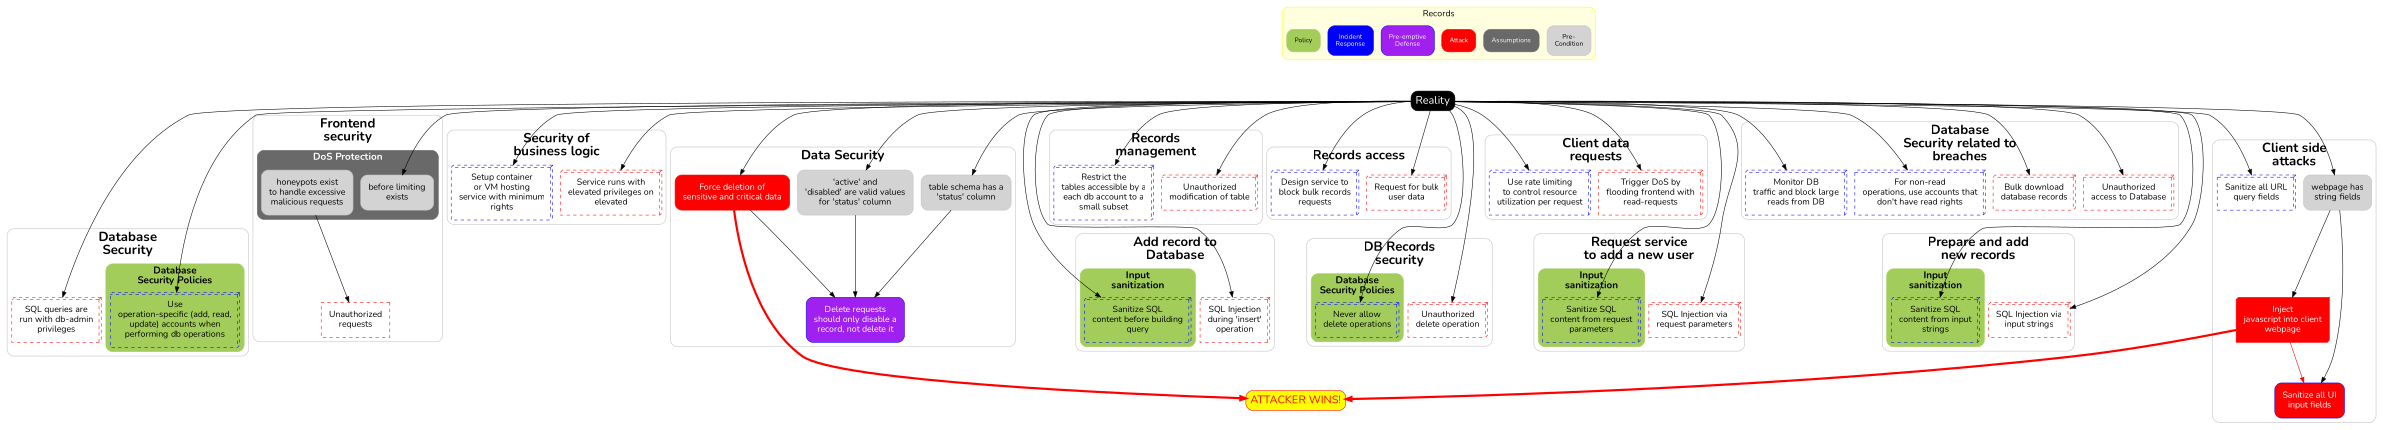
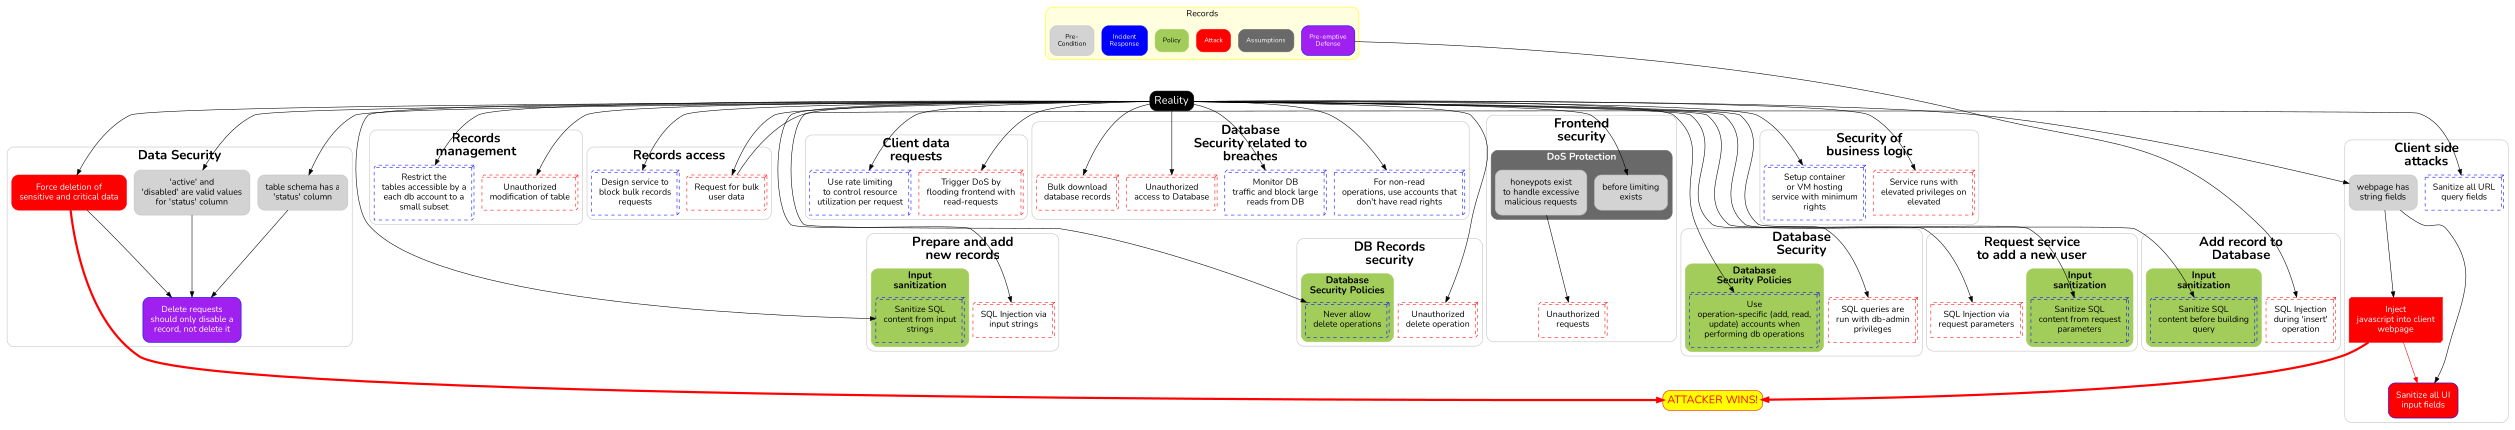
  digraph {
    compound=true
    fontname=Nunito
    nodesep=0.2
    rankdir=TB
    ranksep=0.9
    splines=true
    style="filled, rounded"
    node [color=red fillcolor=transparent fontcolor=black fontname=Nunito fontsize=16 margin=0.2 shape=box3d style="filled, dashed"]
    edge [fontname=Nunito]
    n1 [color=gray fillcolor=lightgray label="before limiting\nexists" shape=box style="filled, rounded"]
    n2 [color=gray fillcolor=lightgray label="honeypots exist\nto handle excessive\nmalicious requests" shape=box style="filled, rounded"]
-   n3 [label="Unauthorized\nrequests" shape=box]
+   n3 [label="Unauthorized\nrequests"]
    n4 [color=blue label="Use\noperation-specific (add, read,\nupdate) accounts when\nperforming db operations"]
    n5 [label="SQL queries are\nrun with db-admin\nprivileges"]
    n6 [label="Service runs with\nelevated privileges on\nelevated"]
    n7 [color=blue label="Setup container\nor VM hosting\nservice with minimum\nrights"]
    n8 [color=gray fillcolor=lightgray label="table schema has a\n'status' column" shape=box style="filled, rounded"]
    n9 [color=gray fillcolor=lightgray label="'active' and\n'disabled' are valid values\nfor 'status' column" shape=box style="filled, rounded"]
    n10 [fillcolor=red fontcolor=white label="Force deletion of\nsensitive and critical data" shape=box style="filled, rounded"]
    n11 [color=blue fillcolor=purple fontcolor=white label="Delete requests\nshould only disable a\nrecord, not delete it" shape=box style="filled, rounded"]
    n12 [color=blue label="Sanitize SQL\ncontent before building\nquery"]
    n13 [label="SQL Injection\nduring 'insert'\noperation"]
    n14 [label="Unauthorized\nmodification of table"]
    n15 [color=blue label="Restrict the\ntables accessible by a\neach db account to a\nsmall subset"]
    n16 [label="Request for bulk\nuser data"]
    n17 [color=blue label="Design service to\nblock bulk records\nrequests"]
    n18 [color=blue label="Never allow\ndelete operations"]
    n19 [label="Unauthorized\ndelete operation"]
    n20 [label="Trigger DoS by\nflooding frontend with\nread-requests"]
    n21 [color=blue label="Use rate limiting\nto control resource\nutilization per request"]
    n22 [color=blue label="Sanitize SQL\ncontent from request\nparameters"]
    n23 [label="SQL Injection via\nrequest parameters"]
    n24 [label="Unauthorized\naccess to Database"]
    n25 [label="Bulk download\ndatabase records"]
    n26 [color=blue label="For non-read\noperations, use accounts that\ndon't have read rights"]
    n27 [color=blue label="Monitor DB\ntraffic and block large\nreads from DB"]
    n28 [color=gray fillcolor=lightgray label="webpage has\nstring fields" shape=box style="filled, rounded"]
    n29 [fillcolor=red fontcolor=white label="Inject\njavascript into client\nwebpage" style="filled, rounded"]
    n30 [color=blue fillcolor=red fontcolor=white label="Sanitize all UI\ninput fields" shape=box style="filled, rounded"]
    n31 [color=blue label="Sanitize all URL\nquery fields"]
    n32 [color=blue label="Sanitize SQL\ncontent from input\nstrings"]
    n33 [label="SQL Injection via\ninput strings"]
    n34 [color=gray fillcolor=lightgray fontsize=12 label="Pre-\nCondition" shape=box style="filled, rounded"]
    n35 [color=dimgray fillcolor=dimgray fontcolor=white fontsize=12 label=Assumptions shape=box style="filled, rounded"]
    n36 [fillcolor=red fontcolor=white fontsize=12 label=Attack shape=box style="filled, rounded"]
    n37 [color=blue fillcolor=purple fontcolor=white fontsize=12 label="Pre-emptive\nDefense" shape=box style="filled, rounded"]
    n38 [color=blue fillcolor=blue fontcolor=white fontsize=12 label="Incident\nResponse" shape=box style="filled, rounded"]
    n39 [color=darkolivegreen3 fillcolor=darkolivegreen3 fontsize=12 label=Policy shape=box style="filled, rounded"]
    n40 [fillcolor=yellow fontcolor=red fontsize=20 label="ATTACKER WINS!" shape=box style="filled, rounded" margin=""]
    n41 [color=black fillcolor=black fontcolor=white fontsize=20 label=Reality shape=box style="filled, rounded" margin=""]
    subgraph cluster_1 {
      color=gray
      fillcolor=transparent
      fontcolor=black
      fontsize=24
      label=<<B>Frontend<br></br>security</B>>
      n3
      subgraph sub_2 {
        color=gray
        fillcolor=transparent
        fontcolor=black
        fontsize=24
        label=<<B>Frontend<br></br>security</B>>
        rank=same
      }
      subgraph cluster_3 {
        color=dimgray
        fillcolor=dimgray
        fontcolor=white
        fontsize=18
        label=<<B>DoS Protection</B>>
        subgraph sub_4 {
          color=dimgray
          fillcolor=dimgray
          fontcolor=white
          fontsize=18
          label=<<B>DoS Protection</B>>
          rank=same
          n1
          n2
        }
      }
    }
    subgraph cluster_5 {
      color=gray
      fillcolor=transparent
      fontcolor=black
      fontsize=24
      label=<<B>Database<br></br>Security</B>>
      n5
      subgraph sub_6 {
        color=gray
        fillcolor=transparent
        fontcolor=black
        fontsize=24
        label=<<B>Database<br></br>Security</B>>
        rank=same
      }
      subgraph cluster_7 {
        color=darkolivegreen3
        fillcolor=darkolivegreen3
        fontcolor=black
        fontsize=18
        label=<<B>Database<br></br>Security Policies</B>>
        n4
        subgraph sub_8 {
          color=darkolivegreen3
          fillcolor=darkolivegreen3
          fontcolor=black
          fontsize=18
          label=<<B>Database<br></br>Security Policies</B>>
          rank=same
        }
      }
    }
    subgraph cluster_9 {
      color=gray
      fillcolor=transparent
      fontcolor=black
      fontsize=24
      label=<<B>Security of<br></br>business logic</B>>
      n6
      n7
      subgraph sub_10 {
        color=gray
        fillcolor=transparent
        fontcolor=black
        fontsize=24
        label=<<B>Security of<br></br>business logic</B>>
        rank=same
      }
    }
    subgraph cluster_11 {
      color=gray
      fillcolor=transparent
      fontcolor=black
      fontsize=24
      label=<<B>Data Security</B>>
      n10
      n11
      subgraph sub_12 {
        color=gray
        fillcolor=transparent
        fontcolor=black
        fontsize=24
        label=<<B>Data Security</B>>
        rank=same
        n8
        n9
      }
    }
    subgraph cluster_13 {
      color=gray
      fillcolor=transparent
      fontcolor=black
      fontsize=24
      label=<<B>Add record to<br></br>Database</B>>
      n13
      subgraph sub_14 {
        color=gray
        fillcolor=transparent
        fontcolor=black
        fontsize=24
        label=<<B>Add record to<br></br>Database</B>>
        rank=same
      }
      subgraph cluster_15 {
        color=darkolivegreen3
        fillcolor=darkolivegreen3
        fontcolor=black
        fontsize=18
        label=<<B>Input<br></br>sanitization</B>>
        n12
        subgraph sub_16 {
          color=darkolivegreen3
          fillcolor=darkolivegreen3
          fontcolor=black
          fontsize=18
          label=<<B>Input<br></br>sanitization</B>>
          rank=same
        }
      }
    }
    subgraph cluster_17 {
      color=gray
      fillcolor=transparent
      fontcolor=black
      fontsize=24
      label=<<B>Records<br></br>management</B>>
      n14
      n15
      subgraph sub_18 {
        color=gray
        fillcolor=transparent
        fontcolor=black
        fontsize=24
        label=<<B>Records<br></br>management</B>>
        rank=same
      }
    }
    subgraph cluster_19 {
      color=gray
      fillcolor=transparent
      fontcolor=black
      fontsize=24
      label=<<B>Records access</B>>
      n16
      n17
      subgraph sub_20 {
        color=gray
        fillcolor=transparent
        fontcolor=black
        fontsize=24
        label=<<B>Records access</B>>
        rank=same
      }
    }
    subgraph cluster_21 {
      color=gray
      fillcolor=transparent
      fontcolor=black
      fontsize=24
      label=<<B>DB Records<br></br>security</B>>
      n19
      subgraph sub_22 {
        color=gray
        fillcolor=transparent
        fontcolor=black
        fontsize=24
        label=<<B>DB Records<br></br>security</B>>
        rank=same
      }
      subgraph cluster_23 {
        color=darkolivegreen3
        fillcolor=darkolivegreen3
        fontcolor=black
        fontsize=18
        label=<<B>Database<br></br>Security Policies</B>>
        n18
        subgraph sub_24 {
          color=darkolivegreen3
          fillcolor=darkolivegreen3
          fontcolor=black
          fontsize=18
          label=<<B>Database<br></br>Security Policies</B>>
          rank=same
        }
      }
    }
    subgraph cluster_25 {
      color=gray
      fillcolor=transparent
      fontcolor=black
      fontsize=24
      label=<<B>Client data<br></br>requests</B>>
      n20
      n21
      subgraph sub_26 {
        color=gray
        fillcolor=transparent
        fontcolor=black
        fontsize=24
        label=<<B>Client data<br></br>requests</B>>
        rank=same
      }
    }
    subgraph cluster_27 {
      color=gray
      fillcolor=transparent
      fontcolor=black
      fontsize=24
      label=<<B>Request service<br></br>to add a new user</B>>
      n23
      subgraph sub_28 {
        color=gray
        fillcolor=transparent
        fontcolor=black
        fontsize=24
        label=<<B>Request service<br></br>to add a new user</B>>
        rank=same
      }
      subgraph cluster_29 {
        color=darkolivegreen3
        fillcolor=darkolivegreen3
        fontcolor=black
        fontsize=18
        label=<<B>Input<br></br>sanitization</B>>
        n22
        subgraph sub_30 {
          color=darkolivegreen3
          fillcolor=darkolivegreen3
          fontcolor=black
          fontsize=18
          label=<<B>Input<br></br>sanitization</B>>
          rank=same
        }
      }
    }
    subgraph cluster_31 {
      color=gray
      fillcolor=transparent
      fontcolor=black
      fontsize=24
      label=<<B>Database<br></br>Security related to<br></br>breaches</B>>
      n24
      n25
      n26
      n27
      subgraph sub_32 {
        color=gray
        fillcolor=transparent
        fontcolor=black
        fontsize=24
        label=<<B>Database<br></br>Security related to<br></br>breaches</B>>
        rank=same
      }
    }
    subgraph cluster_33 {
      color=gray
      fillcolor=transparent
      fontcolor=black
      fontsize=24
      label=<<B>Client side<br></br>attacks</B>>
      n29
      n30
      n31
      subgraph sub_34 {
        color=gray
        fillcolor=transparent
        fontcolor=black
        fontsize=24
        label=<<B>Client side<br></br>attacks</B>>
        rank=same
        n28
      }
    }
    subgraph cluster_35 {
      color=gray
      fillcolor=transparent
      fontcolor=black
      fontsize=24
      label=<<B>Prepare and add<br></br>new records</B>>
      n33
      subgraph sub_36 {
        color=gray
        fillcolor=transparent
        fontcolor=black
        fontsize=24
        label=<<B>Prepare and add<br></br>new records</B>>
        rank=same
      }
      subgraph cluster_37 {
        color=darkolivegreen3
        fillcolor=darkolivegreen3
        fontcolor=black
        fontsize=18
        label=<<B>Input<br></br>sanitization</B>>
        n32
        subgraph sub_38 {
          color=darkolivegreen3
          fillcolor=darkolivegreen3
          fontcolor=black
          fontsize=18
          label=<<B>Input<br></br>sanitization</B>>
          rank=same
        }
      }
    }
    subgraph cluster_39 {
      color=yellow
      fillcolor=lightyellow
      fontsize=16
      label=Records
      nodesep=0.1
      ranksep=0.2
      n34
      n35
      n36
      n37
      n38
      n39
    }
    n1 -> n40 [style=invis]
    n2 -> n3
    n3 -> n40 [style=invis]
    n4 -> n40 [style=invis]
    n5 -> n40 [style=invis]
    n8 -> n11
    n9 -> n11
    n10 -> n11
    n10 -> n40 [color=red penwidth=4]
    n12 -> n40 [style=invis]
    n13 -> n40 [style=invis]
    n18 -> n40 [style=invis]
    n19 -> n40 [style=invis]
    n22 -> n40 [style=invis]
    n23 -> n40 [style=invis]
    n28 -> n29
    n28 -> n30
    n29 -> n30 [color=red]
    n29 -> n40 [color=red penwidth=4]
    n32 -> n40 [style=invis]
    n33 -> n40 [style=invis]
    n34 -> n41 [style=invis]
    n35 -> n41 [style=invis]
    n36 -> n41 [style=invis]
    n37 -> n41 [style=invis]
    n38 -> n41 [style=invis]
    n39 -> n41 [style=invis]
    n41 -> n1
    n41 -> n4
    n41 -> n5
    n41 -> n6
    n41 -> n7
    n41 -> n8
    n41 -> n9
    n41 -> n10
    n41 -> n12
-   n41 -> n13
+   n37 -> n13
    n41 -> n14
    n41 -> n15
    n41 -> n16
    n41 -> n17
    n41 -> n18
    n41 -> n19
    n41 -> n20
    n41 -> n21
    n41 -> n22
    n41 -> n23
    n41 -> n24
    n41 -> n25
    n41 -> n26
    n41 -> n27
    n41 -> n28
-   n41 -> n31
+   n16 -> n31
    n41 -> n32
    n41 -> n33
  }
